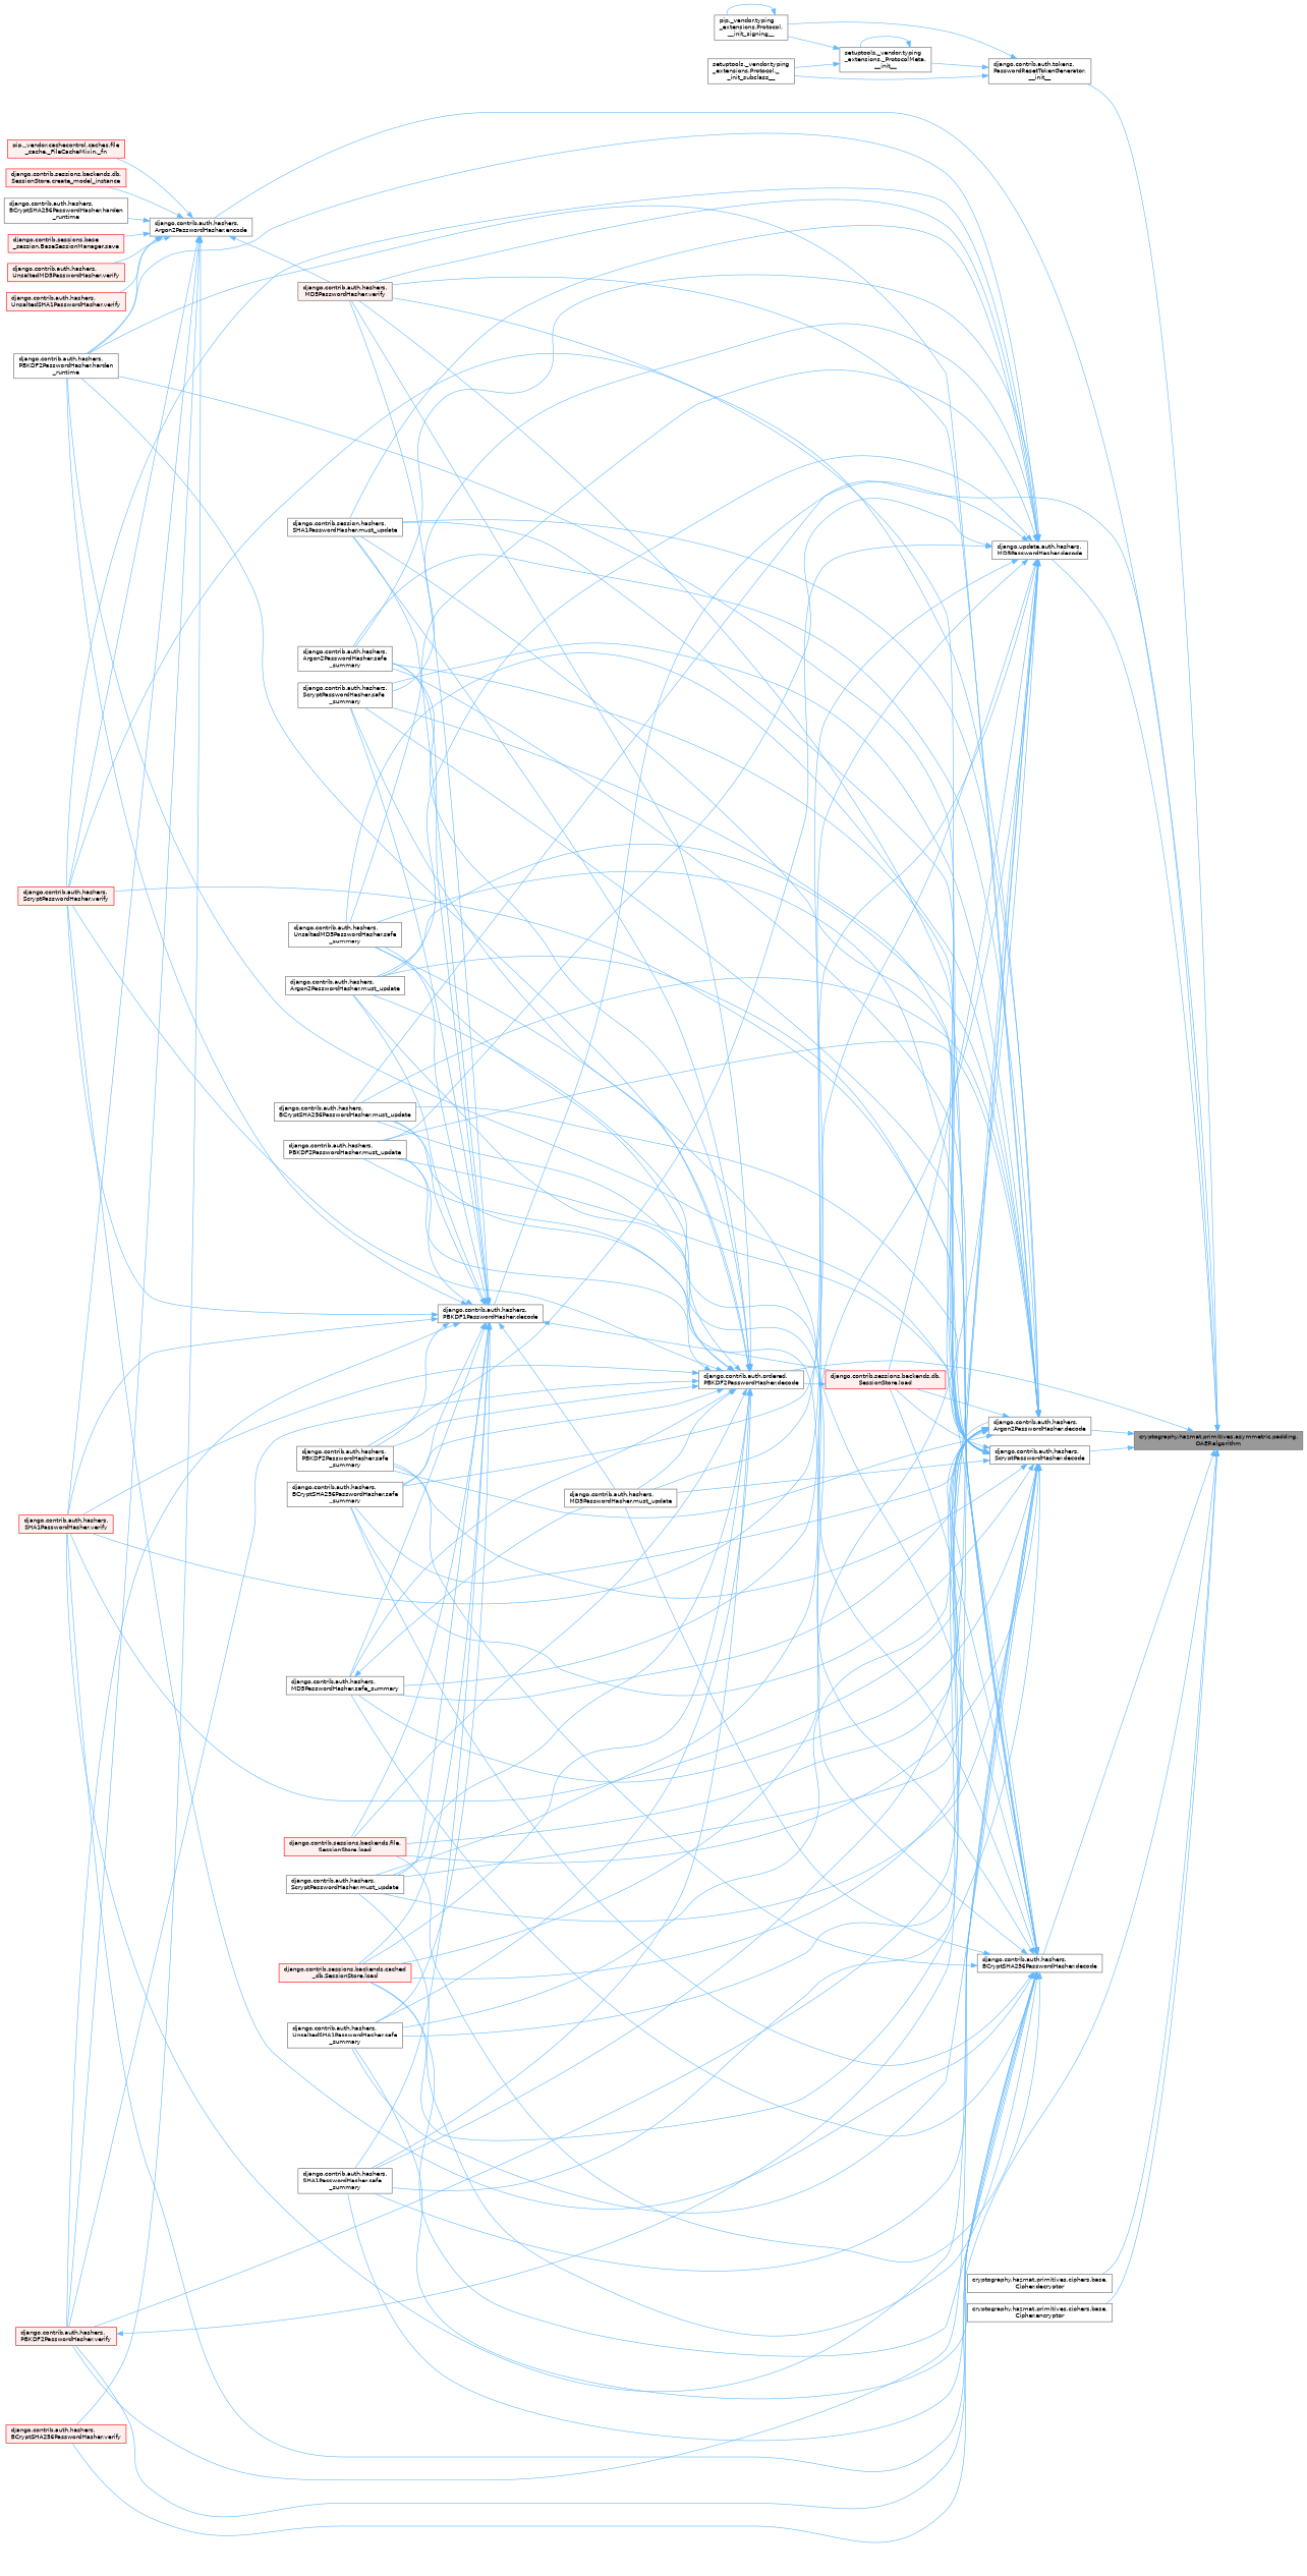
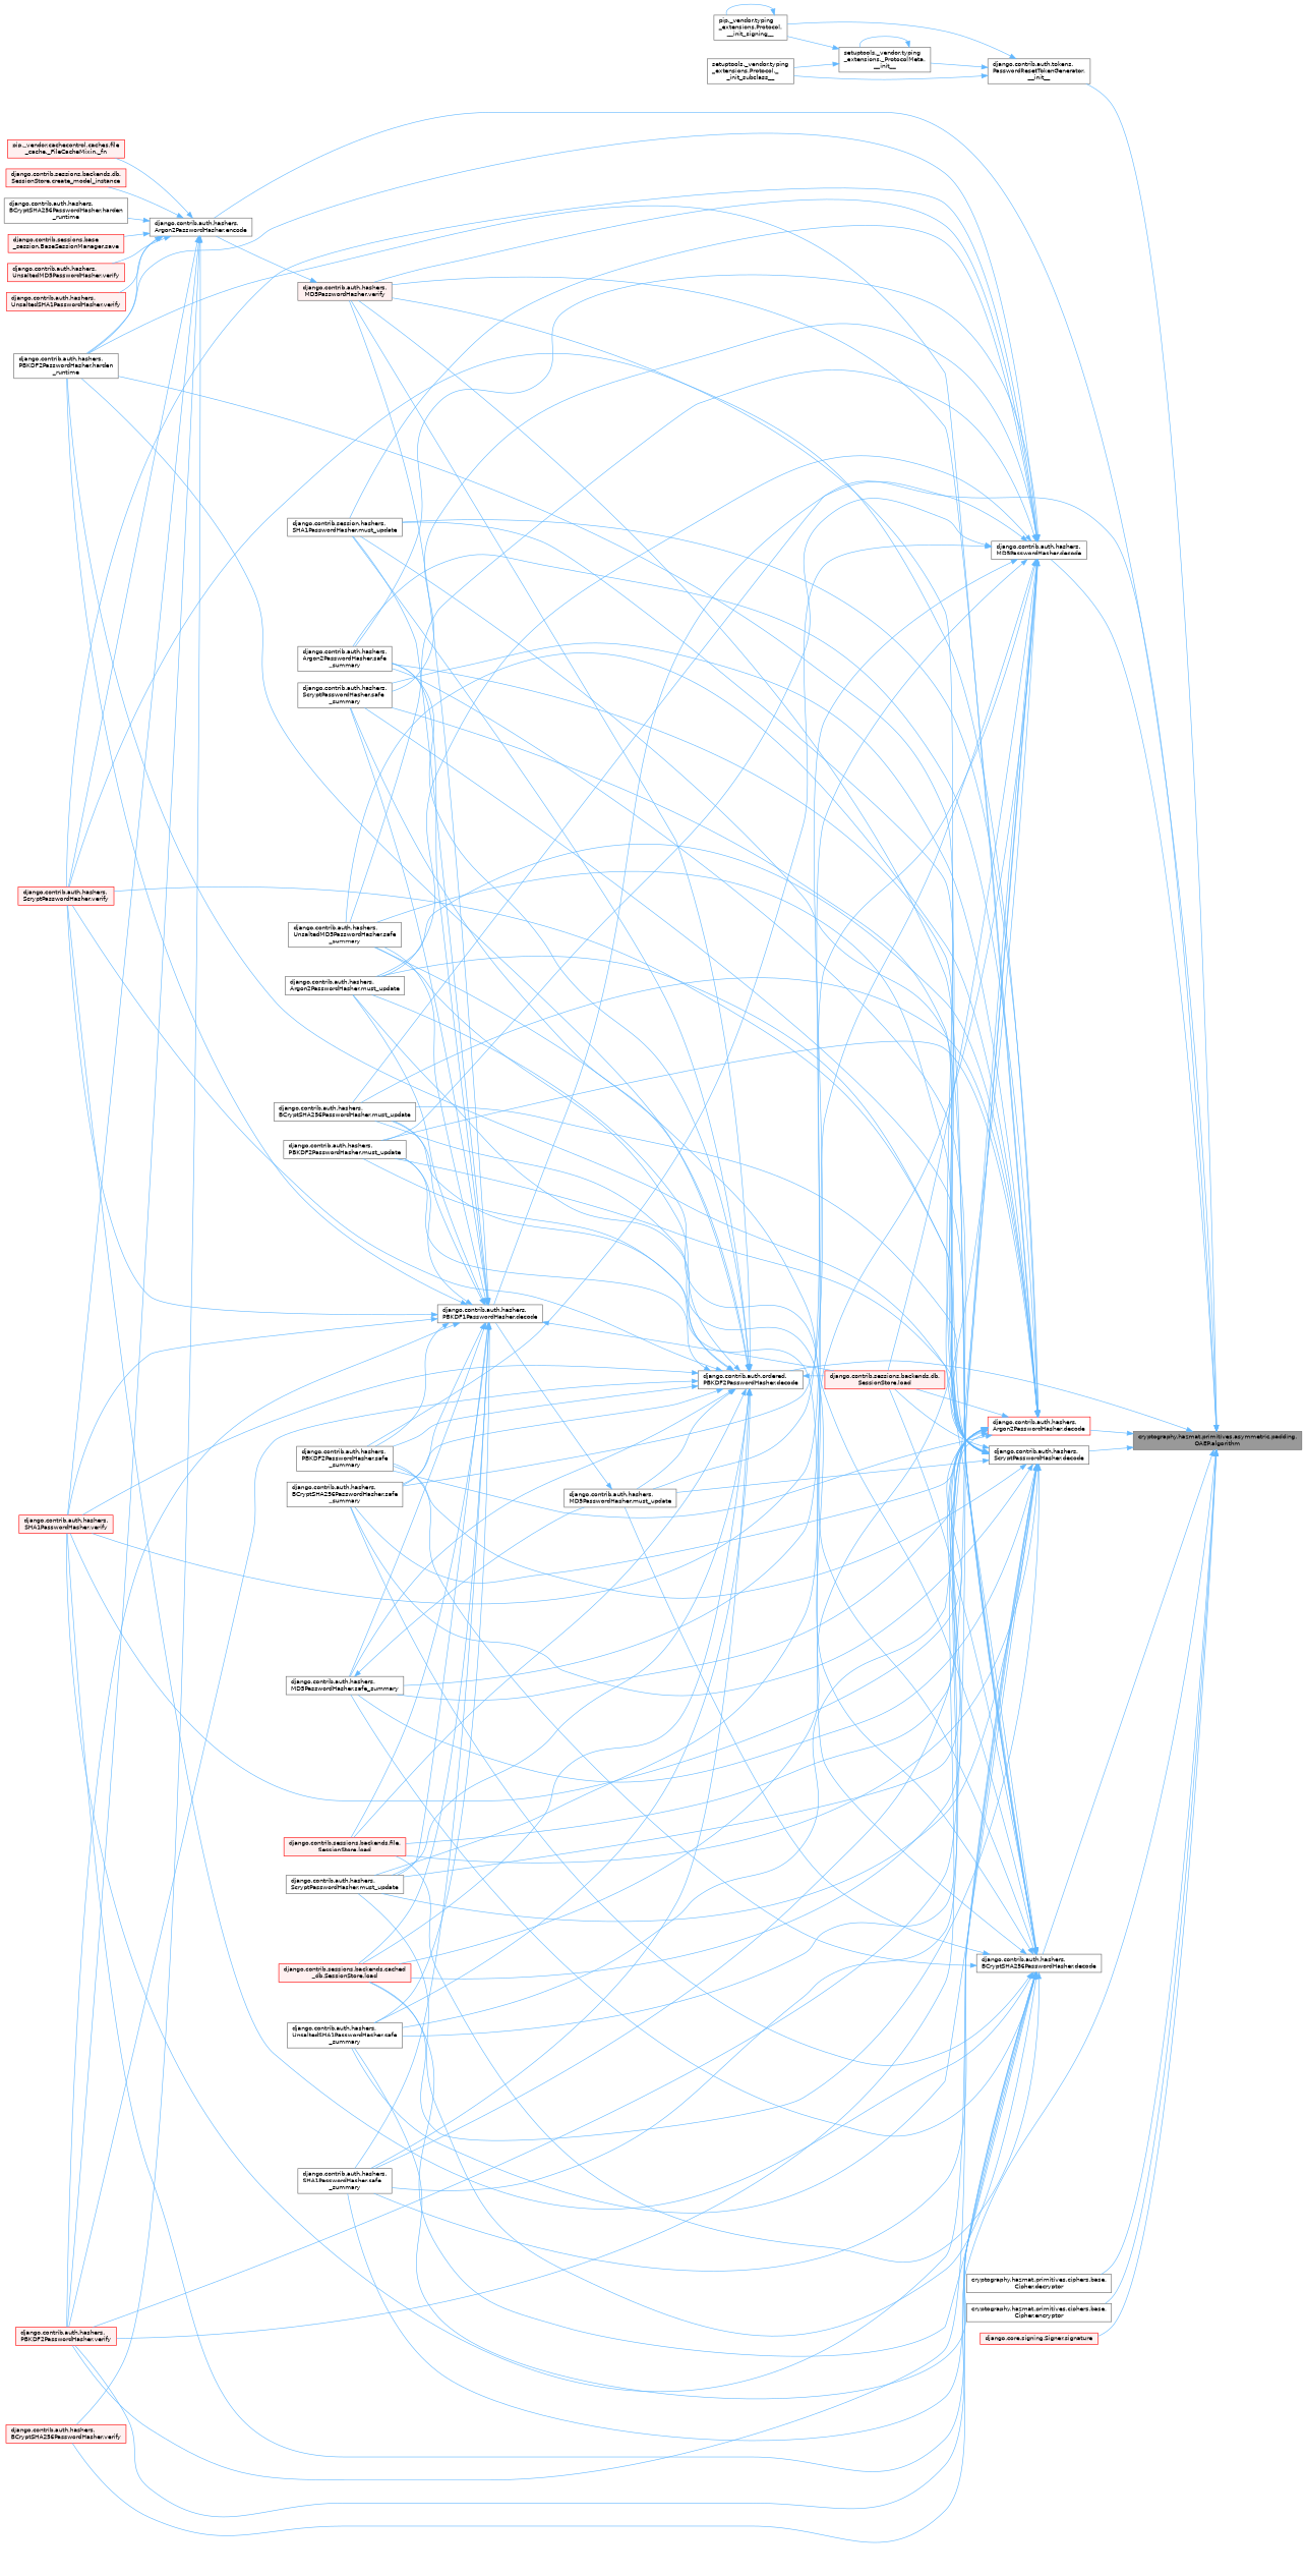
  digraph {
    rankdir=RL
    node [color=grey40 fillcolor=white fontname=Helvetica fontsize=10 shape=box style=filled]
    edge [color=steelblue1 dir=back fontname=Helvetica fontsize=10 labelfontname=Helvetica labelfontsize=10 style=solid]
    n1 [color=gray40 fillcolor=grey60 fontcolor=black height=0.2 label="cryptography.hazmat.primitives.asymmetric.padding.\lOAEP.algorithm" width=0.4]
    n2 [height=0.2 label="django.contrib.auth.tokens.\lPasswordResetTokenGenerator.\l__init__" width=0.4]
-   n3 [height=0.2 label="django.contrib.auth.hashers.\lArgon2PasswordHasher.decode" width=0.4]
+   n3 [color=red height=0.2 label="django.contrib.auth.hashers.\lArgon2PasswordHasher.decode" width=0.4]
    n4 [height=0.2 label="django.contrib.auth.hashers.\lBCryptSHA256PasswordHasher.decode" width=0.4]
-   n5 [height=0.2 label="django.update.auth.hashers.\lMD5PasswordHasher.decode" width=0.4]
+   n5 [height=0.2 label="django.contrib.auth.hashers.\lMD5PasswordHasher.decode" width=0.4]
    n6 [height=0.2 label="django.contrib.auth.ordered.\lPBKDF2PasswordHasher.decode" width=0.4]
    n7 [height=0.2 label="django.contrib.auth.hashers.\lScryptPasswordHasher.decode" width=0.4]
    n8 [height=0.2 label="django.contrib.auth.hashers.\lPBKDF1PasswordHasher.decode" width=0.4]
    n9 [height=0.2 label="cryptography.hazmat.primitives.ciphers.base.\lCipher.decryptor" width=0.4]
    n10 [height=0.2 label="django.contrib.auth.hashers.\lArgon2PasswordHasher.encode" width=0.4]
    n11 [color=red fillcolor="#FFF0F0" height=0.2 label="django.contrib.auth.hashers.\lBCryptSHA256PasswordHasher.verify" width=0.4]
    n12 [height=0.2 label="cryptography.hazmat.primitives.ciphers.base.\lCipher.encryptor" width=0.4]
+   n13 [color=red fillcolor="#FFF0F0" height=0.2 label="django.core.signing.Signer.signature" width=0.4]
    n14 [height=0.2 label="setuptools._vendor.typing\l_extensions._ProtocolMeta.\l__init__" width=0.4]
    n15 [height=0.2 label="pip._vendor.typing\l_extensions.Protocol.\l__init_signing__" width=0.4]
    n16 [height=0.2 label="setuptools._vendor.typing\l_extensions.Protocol._\l_init_subclass__" width=0.4]
    n17 [height=0.2 label="django.contrib.auth.hashers.\lPBKDF2PasswordHasher.harden\l_runtime" width=0.4]
    n18 [color=red fillcolor="#FFF0F0" height=0.2 label="django.contrib.sessions.backends.cached\l_db.SessionStore.load" width=0.4]
    n19 [color=red fillcolor="#FFF0F0" height=0.2 label="django.contrib.sessions.backends.db.\lSessionStore.load" width=0.4]
    n20 [color=red fillcolor="#FFF0F0" height=0.2 label="django.contrib.sessions.backends.file.\lSessionStore.load" width=0.4]
    n21 [height=0.2 label="django.contrib.auth.hashers.\lArgon2PasswordHasher.must_update" width=0.4]
    n22 [height=0.2 label="django.contrib.auth.hashers.\lBCryptSHA256PasswordHasher.must_update" width=0.4]
    n23 [height=0.2 label="django.contrib.auth.hashers.\lPBKDF2PasswordHasher.must_update" width=0.4]
    n24 [height=0.2 label="django.contrib.auth.hashers.\lScryptPasswordHasher.must_update" width=0.4]
    n25 [height=0.2 label="django.contrib.session.hashers.\lSHA1PasswordHasher.must_update" width=0.4]
    n26 [height=0.2 label="django.contrib.auth.hashers.\lArgon2PasswordHasher.safe\l_summary" width=0.4]
    n27 [height=0.2 label="django.contrib.auth.hashers.\lBCryptSHA256PasswordHasher.safe\l_summary" width=0.4]
    n28 [height=0.2 label="django.contrib.auth.hashers.\lMD5PasswordHasher.safe_summary" width=0.4]
    n29 [height=0.2 label="django.contrib.auth.hashers.\lPBKDF2PasswordHasher.safe\l_summary" width=0.4]
    n30 [height=0.2 label="django.contrib.auth.hashers.\lScryptPasswordHasher.safe\l_summary" width=0.4]
    n31 [height=0.2 label="django.contrib.auth.hashers.\lSHA1PasswordHasher.safe\l_summary" width=0.4]
    n32 [height=0.2 label="django.contrib.auth.hashers.\lUnsaltedMD5PasswordHasher.safe\l_summary" width=0.4]
    n33 [height=0.2 label="django.contrib.auth.hashers.\lUnsaltedSHA1PasswordHasher.safe\l_summary" width=0.4]
    n34 [fillcolor="#FFF0F0" height=0.2 label="django.contrib.auth.hashers.\lMD5PasswordHasher.verify" width=0.4]
    n35 [color=red fillcolor="#FFF0F0" height=0.2 label="django.contrib.auth.hashers.\lPBKDF2PasswordHasher.verify" width=0.4]
    n36 [color=red fillcolor="#FFF0F0" height=0.2 label="django.contrib.auth.hashers.\lScryptPasswordHasher.verify" width=0.4]
    n37 [color=red fillcolor="#FFF0F0" height=0.2 label="django.contrib.auth.hashers.\lSHA1PasswordHasher.verify" width=0.4]
    n38 [height=0.2 label="django.contrib.auth.hashers.\lMD5PasswordHasher.must_update" width=0.4]
    n39 [color=red fillcolor="#FFF0F0" height=0.2 label="pip._vendor.cachecontrol.caches.file\l_cache._FileCacheMixin._fn" width=0.4]
    n40 [color=red fillcolor="#FFF0F0" height=0.2 label="django.contrib.sessions.backends.db.\lSessionStore.create_model_instance" width=0.4]
    n41 [height=0.2 label="django.contrib.auth.hashers.\lBCryptSHA256PasswordHasher.harden\l_runtime" width=0.4]
    n42 [color=red fillcolor="#FFF0F0" height=0.2 label="django.contrib.sessions.base\l_session.BaseSessionManager.save" width=0.4]
    n43 [color=red fillcolor="#FFF0F0" height=0.2 label="django.contrib.auth.hashers.\lUnsaltedMD5PasswordHasher.verify" width=0.4]
    n44 [color=red fillcolor="#FFF0F0" height=0.2 label="django.contrib.auth.hashers.\lUnsaltedSHA1PasswordHasher.verify" width=0.4]
    n1 -> n2
    n1 -> n3
    n1 -> n4
    n1 -> n5
    n1 -> n6
    n1 -> n7
    n1 -> n8
    n1 -> n9
    n1 -> n10
    n1 -> n11
    n1 -> n12
+   n1 -> n13
    n2 -> n14
    n2 -> n15
    n2 -> n16
    n3 -> n17
    n3 -> n18
    n3 -> n19
    n3 -> n20
    n3 -> n21
    n3 -> n22
    n3 -> n23
    n3 -> n24
    n3 -> n25
    n3 -> n26
    n3 -> n27
    n3 -> n28
    n3 -> n29
    n3 -> n30
    n3 -> n31
    n3 -> n32
    n3 -> n33
    n3 -> n34
-   n35 -> n3
+   n3 -> n35
    n3 -> n36
    n3 -> n37
    n4 -> n17
    n4 -> n18
    n4 -> n19
    n4 -> n20
    n4 -> n21
    n4 -> n22
    n4 -> n23
    n4 -> n24
    n4 -> n25
    n4 -> n26
    n4 -> n27
    n4 -> n28
    n4 -> n29
    n4 -> n30
    n4 -> n31
    n4 -> n32
    n4 -> n33
    n4 -> n34
    n4 -> n35
    n4 -> n36
    n4 -> n37
    n4 -> n38
    n5 -> n17
    n5 -> n18
    n5 -> n19
    n5 -> n21
    n5 -> n22
    n5 -> n23
    n5 -> n24
    n5 -> n25
    n5 -> n26
    n5 -> n27
    n5 -> n28
    n5 -> n29
    n5 -> n30
    n5 -> n31
    n5 -> n32
    n5 -> n33
    n5 -> n34
    n5 -> n35
    n5 -> n36
    n5 -> n37
    n5 -> n38
    n6 -> n17
    n6 -> n18
-   n19 -> n6
+   n6 -> n19
    n6 -> n20
    n6 -> n21
    n6 -> n22
    n6 -> n23
    n6 -> n24
    n6 -> n25
    n6 -> n26
    n6 -> n27
    n6 -> n28
    n6 -> n29
    n6 -> n30
    n6 -> n31
    n6 -> n32
    n6 -> n33
    n6 -> n34
    n6 -> n35
    n6 -> n36
    n6 -> n37
    n6 -> n38
    n7 -> n17
    n7 -> n18
    n7 -> n19
    n7 -> n20
    n7 -> n21
    n7 -> n22
    n7 -> n23
    n7 -> n24
    n7 -> n25
    n7 -> n26
    n7 -> n27
    n7 -> n28
    n7 -> n29
    n7 -> n30
    n7 -> n31
    n7 -> n32
    n7 -> n33
    n7 -> n34
    n7 -> n35
    n7 -> n36
    n7 -> n37
    n7 -> n38
    n8 -> n17
    n8 -> n18
    n8 -> n19
    n8 -> n20
    n8 -> n21
    n8 -> n22
    n8 -> n23
    n8 -> n24
    n8 -> n25
    n8 -> n26
    n8 -> n27
    n8 -> n28
    n8 -> n29
    n8 -> n30
    n8 -> n31
    n8 -> n32
    n8 -> n33
    n8 -> n34
    n8 -> n35
    n8 -> n36
    n8 -> n37
-   n8 -> n38
+   n38 -> n8
    n10 -> n11
    n10 -> n17
-   n10 -> n34
+   n34 -> n10
    n10 -> n35
    n10 -> n36
    n10 -> n37
    n10 -> n39
    n10 -> n40
    n10 -> n41
    n10 -> n42
    n10 -> n43
    n10 -> n44
    n14 -> n14
    n14 -> n15
    n14 -> n16
    n15 -> n15
    n28 -> n38
  }
